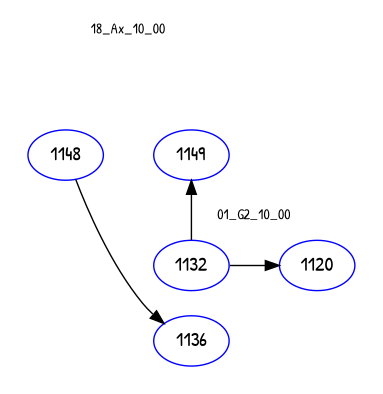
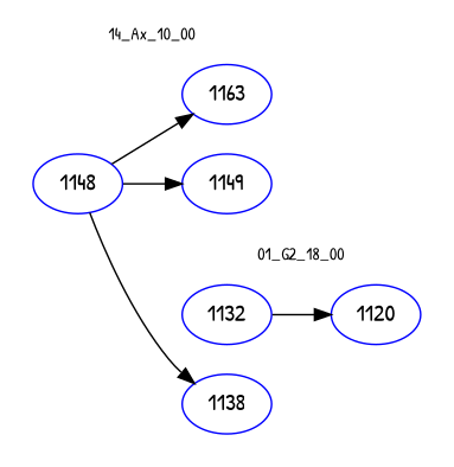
  digraph {
    fontname="Patrick Hand"
    rankdir=LR
    node [color=blue fontname="Patrick Hand"]
    edge [color=black fontname="Patrick Hand"]
    n1 [label=1148]
    n2 [label=1149]
+   n3 [label=1163]
    n4 [label=1132]
    n5 [label=1120]
-   n6 [label=1136]
+   n6 [label=1138]
    subgraph cluster_1 {
      color=white
      fontsize=10
-     label="18_Ax_10_00"
+     label="14_Ax_10_00"
      n1
      n2
+     n3
    }
    subgraph cluster_2 {
      color=white
      fontsize=10
-     label="01_G2_10_00"
+     label="01_G2_18_00"
      n4
      n5
      n6
    }
-   n4 -> n2
+   n1 -> n2
+   n1 -> n3
    n1 -> n6
    n4 -> n5
  }
